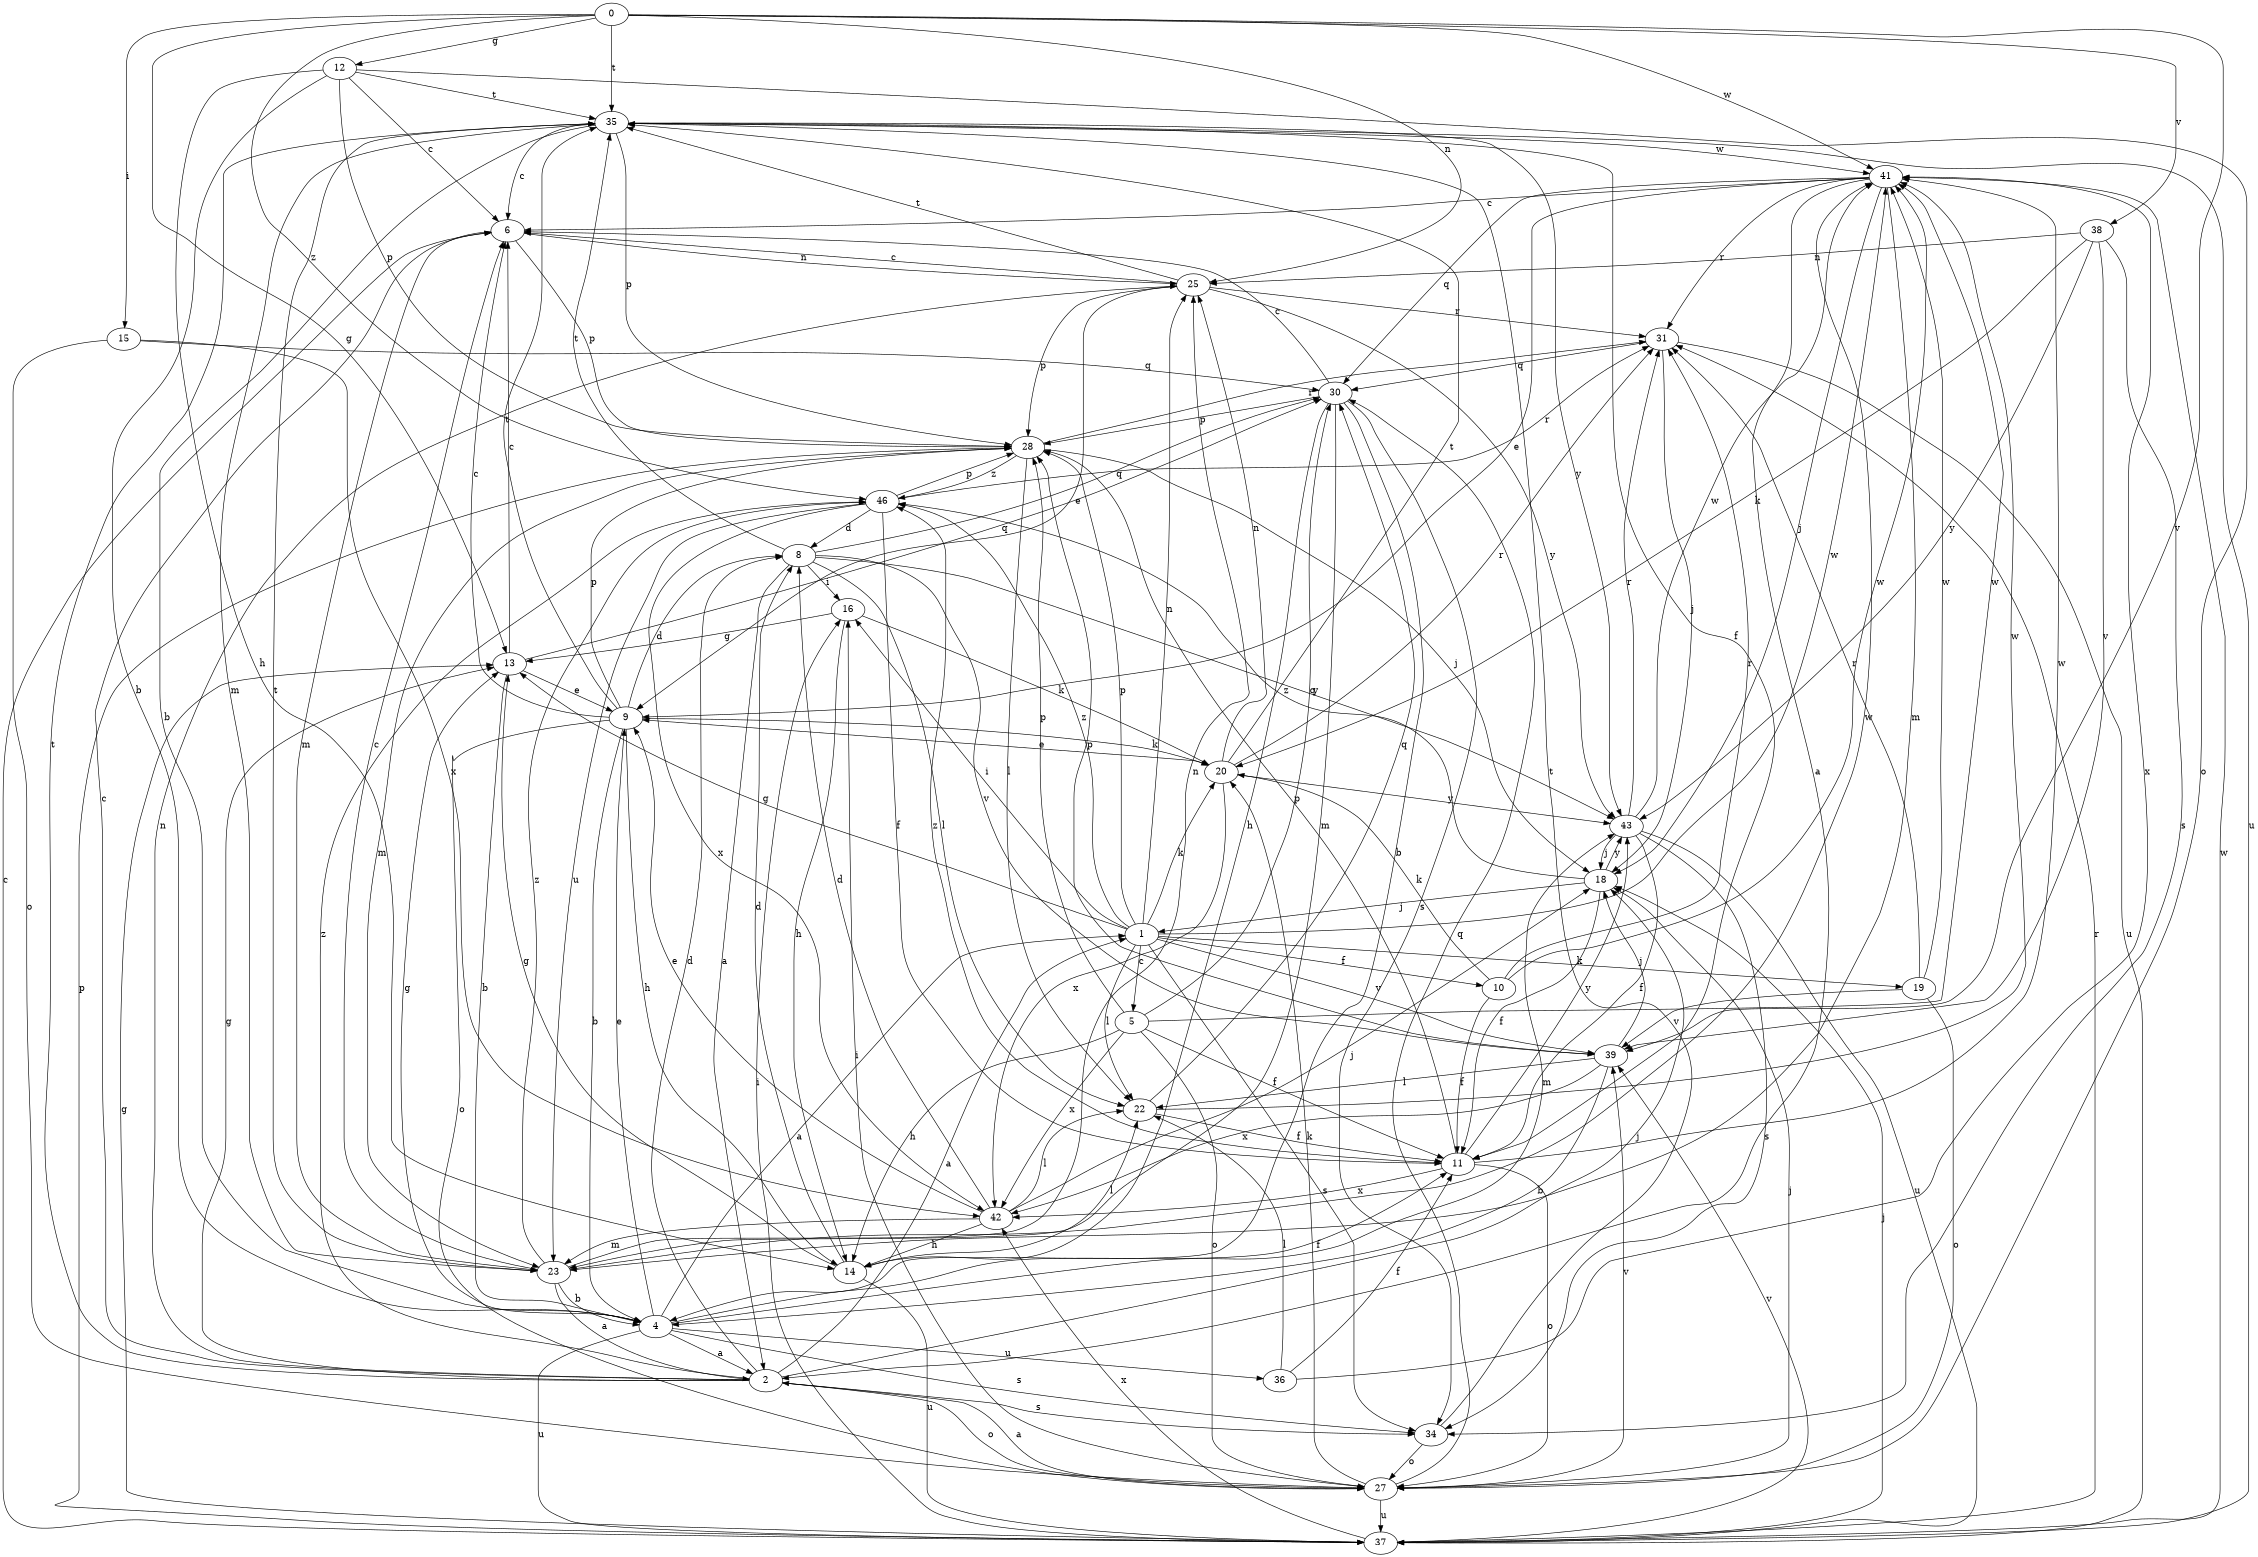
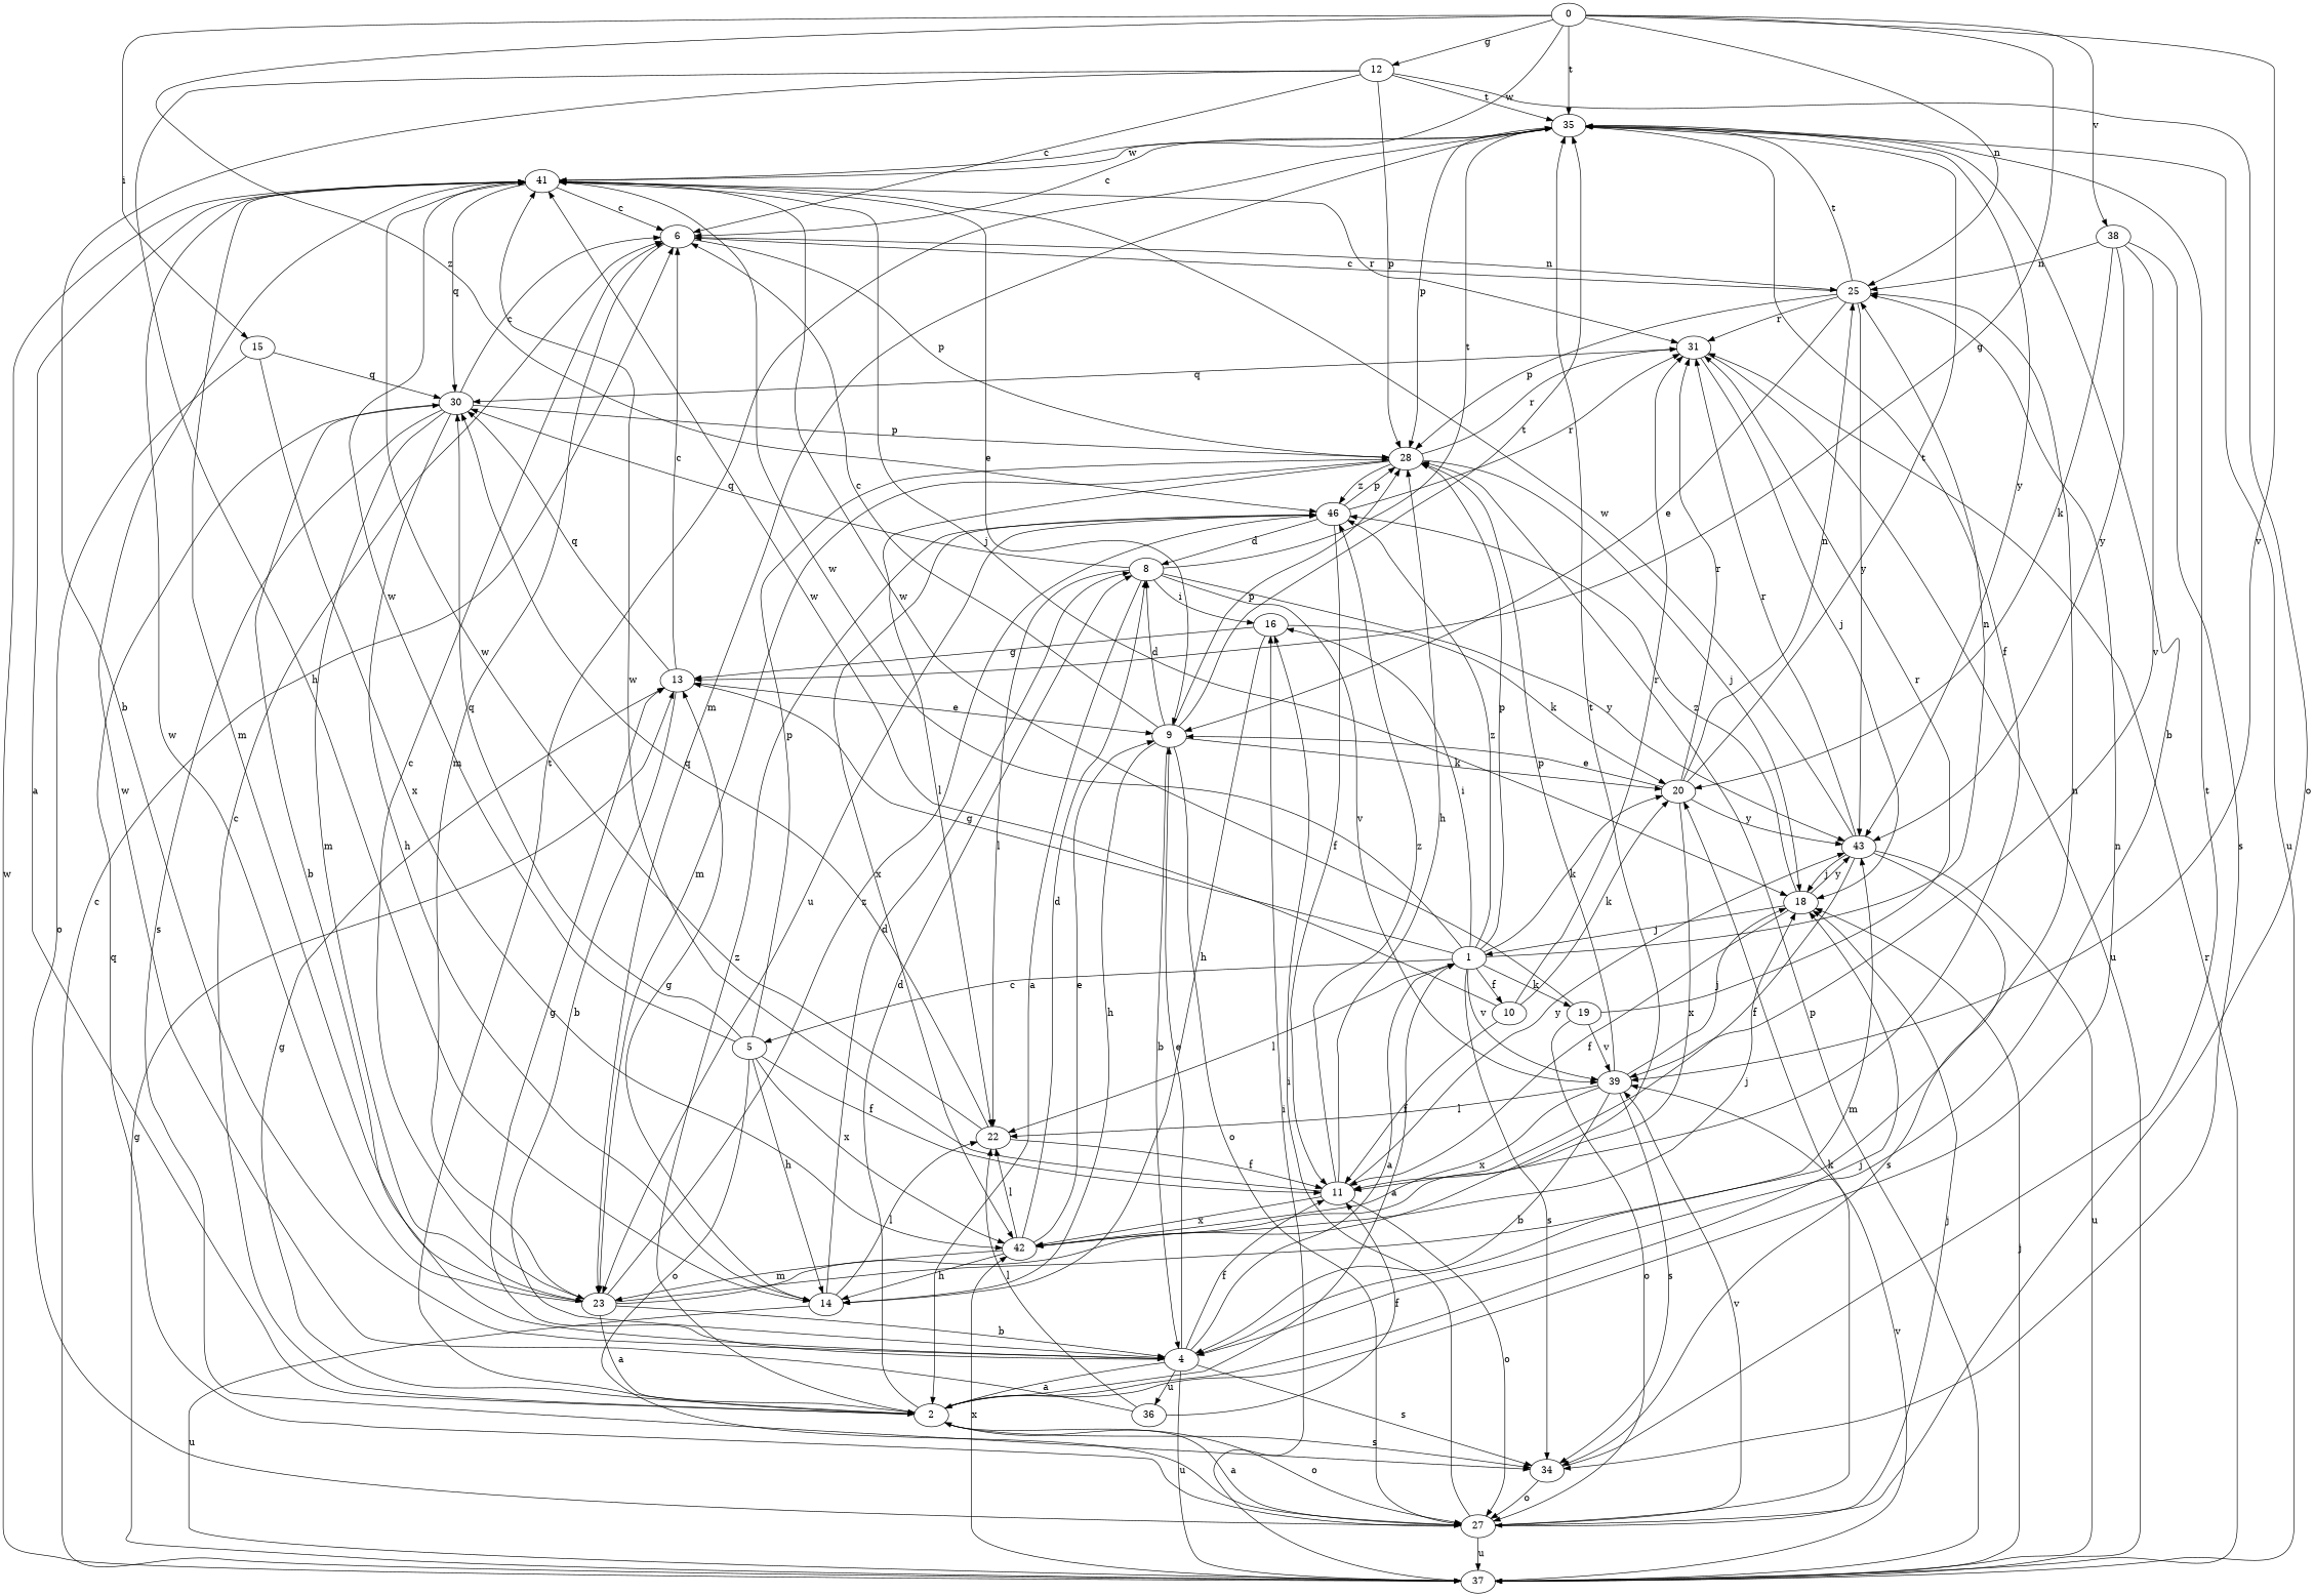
  strict digraph {
    0
    12
    13
    15
    25
    35
    38
    39
    41
    46
    28
    6
    27
    4
    14
    9
    30
    42
    43
    31
    11
    37
    23
    20
    34
    18
    22
    2
    8
    1
    5
    10
    16
    19
    36
    0 -> 12 [label=g]
    0 -> 13 [label=g]
    0 -> 15 [label=i]
    0 -> 25 [label=n]
    0 -> 35 [label=t]
    0 -> 38 [label=v]
    0 -> 39 [label=v]
    0 -> 41 [label=w]
    0 -> 46 [label=z]
    12 -> 35 [label=t]
    12 -> 28 [label=p]
    12 -> 6 [label=c]
    12 -> 27 [label=o]
    12 -> 4 [label=b]
    12 -> 14 [label=h]
    13 -> 6 [label=c]
    13 -> 4 [label=b]
    13 -> 9 [label=e]
    13 -> 30 [label=q]
    15 -> 27 [label=o]
    15 -> 30 [label=q]
    15 -> 42 [label=x]
    25 -> 35 [label=t]
    25 -> 28 [label=p]
    25 -> 6 [label=c]
    25 -> 9 [label=e]
    25 -> 43 [label=y]
    25 -> 31 [label=r]
    35 -> 41 [label=w]
    35 -> 28 [label=p]
    35 -> 6 [label=c]
    35 -> 4 [label=b]
    35 -> 43 [label=y]
    35 -> 11 [label=f]
    35 -> 37 [label=u]
    35 -> 23 [label=m]
    38 -> 25 [label=n]
    38 -> 39 [label=v]
    38 -> 43 [label=y]
    38 -> 20 [label=k]
    38 -> 34 [label=s]
    39 -> 28 [label=p]
    39 -> 4 [label=b]
    39 -> 42 [label=x]
+   39 -> 34 [label=s]
    39 -> 18 [label=j]
    39 -> 22 [label=l]
    41 -> 6 [label=c]
    41 -> 9 [label=e]
    41 -> 30 [label=q]
    41 -> 31 [label=r]
    41 -> 23 [label=m]
    41 -> 18 [label=j]
    41 -> 2 [label=a]
    46 -> 28 [label=p]
    46 -> 42 [label=x]
    46 -> 31 [label=r]
    46 -> 11 [label=f]
    46 -> 23 [label=u]
    46 -> 8 [label=d]
    28 -> 46 [label=z]
    28 -> 31 [label=r]
    28 -> 23 [label=m]
    28 -> 18 [label=j]
    28 -> 22 [label=l]
    6 -> 25 [label=n]
    6 -> 28 [label=p]
    6 -> 23 [label=m]
    27 -> 39 [label=v]
    27 -> 30 [label=q]
    27 -> 37 [label=u]
    27 -> 20 [label=k]
    27 -> 18 [label=j]
    27 -> 2 [label=a]
    27 -> 16 [label=i]
    4 -> 13 [label=g]
    4 -> 9 [label=e]
    4 -> 43 [label=m]
    4 -> 11 [label=f]
    4 -> 37 [label=u]
    4 -> 34 [label=s]
    4 -> 2 [label=a]
    4 -> 1 [label=a]
    4 -> 36 [label=u]
    14 -> 13 [label=g]
    14 -> 37 [label=u]
    14 -> 22 [label=l]
    14 -> 8 [label=d]
    9 -> 35 [label=t]
    9 -> 28 [label=p]
    9 -> 6 [label=c]
    9 -> 27 [label=o]
    9 -> 4 [label=b]
    9 -> 14 [label=h]
    9 -> 20 [label=k]
    9 -> 8 [label=d]
    30 -> 28 [label=p]
    30 -> 6 [label=c]
    30 -> 4 [label=b]
    30 -> 14 [label=h]
    30 -> 23 [label=m]
    30 -> 34 [label=s]
    42 -> 14 [label=h]
    42 -> 9 [label=e]
    42 -> 23 [label=m]
    42 -> 18 [label=j]
    42 -> 22 [label=l]
    42 -> 8 [label=d]
    43 -> 41 [label=w]
    43 -> 31 [label=r]
    43 -> 11 [label=f]
    43 -> 37 [label=u]
    43 -> 34 [label=s]
    43 -> 18 [label=j]
    31 -> 30 [label=q]
    31 -> 37 [label=u]
    31 -> 18 [label=j]
    11 -> 41 [label=w]
    11 -> 46 [label=z]
-   11 -> 28 [label=p]
+   11 -> 28 [label=h]
    11 -> 27 [label=o]
    11 -> 42 [label=x]
    11 -> 43 [label=y]
    37 -> 13 [label=g]
    37 -> 39 [label=v]
    37 -> 41 [label=w]
    37 -> 28 [label=p]
    37 -> 6 [label=c]
    37 -> 42 [label=x]
    37 -> 31 [label=r]
    37 -> 18 [label=j]
    37 -> 16 [label=i]
    23 -> 25 [label=n]
    23 -> 35 [label=t]
    23 -> 41 [label=w]
    23 -> 46 [label=z]
    23 -> 6 [label=c]
    23 -> 4 [label=b]
    23 -> 2 [label=a]
    20 -> 25 [label=n]
    20 -> 35 [label=t]
    20 -> 9 [label=e]
    20 -> 42 [label=x]
    20 -> 43 [label=y]
    20 -> 31 [label=r]
    34 -> 35 [label=t]
    34 -> 27 [label=o]
    18 -> 46 [label=z]
    18 -> 43 [label=y]
    18 -> 11 [label=f]
    18 -> 1 [label=j]
    22 -> 41 [label=w]
    22 -> 30 [label=q]
    22 -> 11 [label=f]
    2 -> 13 [label=g]
    2 -> 25 [label=n]
    2 -> 35 [label=t]
    2 -> 46 [label=z]
    2 -> 6 [label=c]
    2 -> 27 [label=o]
    2 -> 34 [label=s]
    2 -> 18 [label=j]
    2 -> 8 [label=d]
    2 -> 1 [label=a]
    8 -> 35 [label=t]
    8 -> 39 [label=v]
    8 -> 30 [label=q]
    8 -> 43 [label=y]
    8 -> 22 [label=l]
    8 -> 2 [label=a]
    8 -> 16 [label=i]
    1 -> 13 [label=g]
    1 -> 25 [label=n]
    1 -> 39 [label=v]
    1 -> 41 [label=w]
    1 -> 46 [label=z]
    1 -> 28 [label=p]
    1 -> 20 [label=k]
    1 -> 34 [label=s]
    1 -> 22 [label=l]
    1 -> 5 [label=c]
    1 -> 10 [label=f]
    1 -> 16 [label=i]
    1 -> 19 [label=k]
    5 -> 41 [label=w]
    5 -> 28 [label=p]
    5 -> 27 [label=o]
    5 -> 14 [label=h]
    5 -> 30 [label=q]
    5 -> 42 [label=x]
    5 -> 11 [label=f]
    10 -> 41 [label=w]
    10 -> 31 [label=r]
    10 -> 11 [label=f]
    10 -> 20 [label=k]
    16 -> 13 [label=g]
    16 -> 14 [label=h]
    16 -> 20 [label=k]
    19 -> 39 [label=v]
    19 -> 41 [label=w]
    19 -> 27 [label=o]
    19 -> 31 [label=r]
-   36 -> 41 [label=x]
+   36 -> 41 [label=w]
    36 -> 11 [label=f]
    36 -> 22 [label=l]
  }
